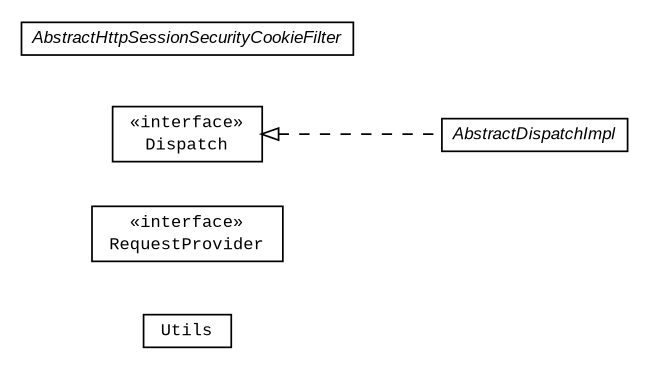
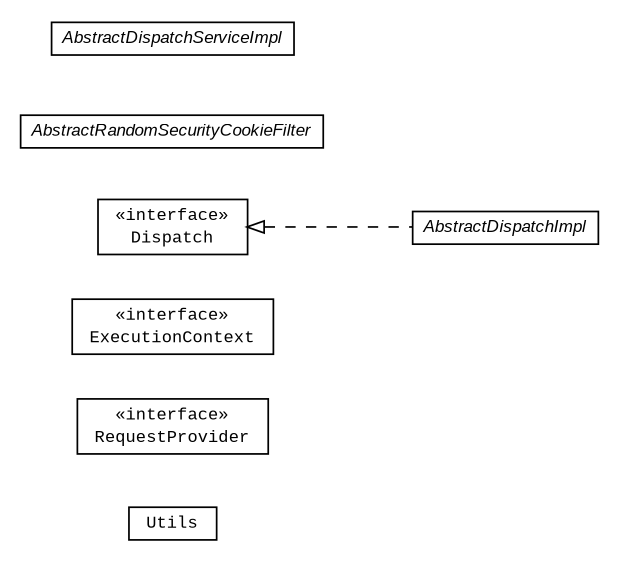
  digraph {
    nodesep=0.25
    rankdir=LR
    ranksep=0.5
    fontname="Liberation Mono"
    node [fontcolor=black fontname="Liberation Mono" fontsize=10.0 shape=plaintext]
    n1 [label=<<table title="com.gwtplatform.dispatch.server.Utils" border="0" cellborder="1" cellspacing="0" cellpadding="2" port="p" href="./Utils.html"> 		<tr><td><table border="0" cellspacing="0" cellpadding="1"> <tr><td align="center" balign="center"> Utils </td></tr> 		</table></td></tr> 		</table>>]
    n2 [label=<<table title="com.gwtplatform.dispatch.server.RequestProvider" border="0" cellborder="1" cellspacing="0" cellpadding="2" port="p" href="./RequestProvider.html"> 		<tr><td><table border="0" cellspacing="0" cellpadding="1"> <tr><td align="center" balign="center"> &#171;interface&#187; </td></tr> <tr><td align="center" balign="center"> RequestProvider </td></tr> 		</table></td></tr> 		</table>>]
+   n3 [label=<<table title="com.gwtplatform.dispatch.server.ExecutionContext" border="0" cellborder="1" cellspacing="0" cellpadding="2" port="p" href="./ExecutionContext.html"> 		<tr><td><table border="0" cellspacing="0" cellpadding="1"> <tr><td align="center" balign="center"> &#171;interface&#187; </td></tr> <tr><td align="center" balign="center"> ExecutionContext </td></tr> 		</table></td></tr> 		</table>>]
    n4 [label=<<table title="com.gwtplatform.dispatch.server.Dispatch" border="0" cellborder="1" cellspacing="0" cellpadding="2" port="p" href="./Dispatch.html"> 		<tr><td><table border="0" cellspacing="0" cellpadding="1"> <tr><td align="center" balign="center"> &#171;interface&#187; </td></tr> <tr><td align="center" balign="center"> Dispatch </td></tr> 		</table></td></tr> 		</table>>]
    n5 [label=<<table title="com.gwtplatform.dispatch.server.AbstractDispatchImpl" border="0" cellborder="1" cellspacing="0" cellpadding="2" port="p" href="./AbstractDispatchImpl.html"> 		<tr><td><table border="0" cellspacing="0" cellpadding="1"> <tr><td align="center" balign="center"><font face="arial italic"> AbstractDispatchImpl </font></td></tr> 		</table></td></tr> 		</table>>]
-   n7 [label=<<table title="com.gwtplatform.dispatch.server.AbstractHttpSessionSecurityCookieFilter" border="0" cellborder="1" cellspacing="0" cellpadding="2" port="p" href="./AbstractHttpSessionSecurityCookieFilter.html"> 		<tr><td><table border="0" cellspacing="0" cellpadding="1"> <tr><td align="center" balign="center"><font face="arial italic"> AbstractHttpSessionSecurityCookieFilter </font></td></tr> 		</table></td></tr> 		</table>>]
+   n6 [label=<<table title="com.gwtplatform.dispatch.server.AbstractRandomSecurityCookieFilter" border="0" cellborder="1" cellspacing="0" cellpadding="2" port="p" href="./AbstractRandomSecurityCookieFilter.html"> 		<tr><td><table border="0" cellspacing="0" cellpadding="1"> <tr><td align="center" balign="center"><font face="arial italic"> AbstractRandomSecurityCookieFilter </font></td></tr> 		</table></td></tr> 		</table>>]
+   n8 [label=<<table title="com.gwtplatform.dispatch.server.AbstractDispatchServiceImpl" border="0" cellborder="1" cellspacing="0" cellpadding="2" port="p" href="./AbstractDispatchServiceImpl.html"> 		<tr><td><table border="0" cellspacing="0" cellpadding="1"> <tr><td align="center" balign="center"><font face="arial italic"> AbstractDispatchServiceImpl </font></td></tr> 		</table></td></tr> 		</table>>]
    n4 -> n5 [arrowtail=empty dir=back fontname="Liberation Mono" fontsize=10 headport=p labelfontname=arial labelfontsize=10 style=dashed tailport=p]
  }
